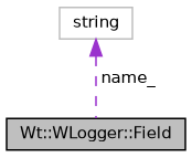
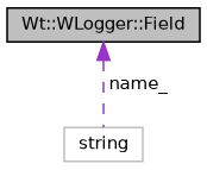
  digraph {
    node [fontname=Helvetica fontsize=10 shape=record style=filled]
    n1 [color=black fillcolor=grey75 fontcolor=black height=0.2 label="Wt::WLogger::Field" width=0.4]
    n2 [color=grey75 fillcolor=white height=0.2 label=string width=0.4]
-   n2 -> n1 [color=darkorchid3 dir=back fontname=Helvetica fontsize=10 label=" name_" labelfontname=Helvetica labelfontsize=10 style=dashed]
+   n1 -> n2 [color=darkorchid3 dir=back fontname=Helvetica fontsize=10 label=" name_" labelfontname=Helvetica labelfontsize=10 style=dashed]
  }
